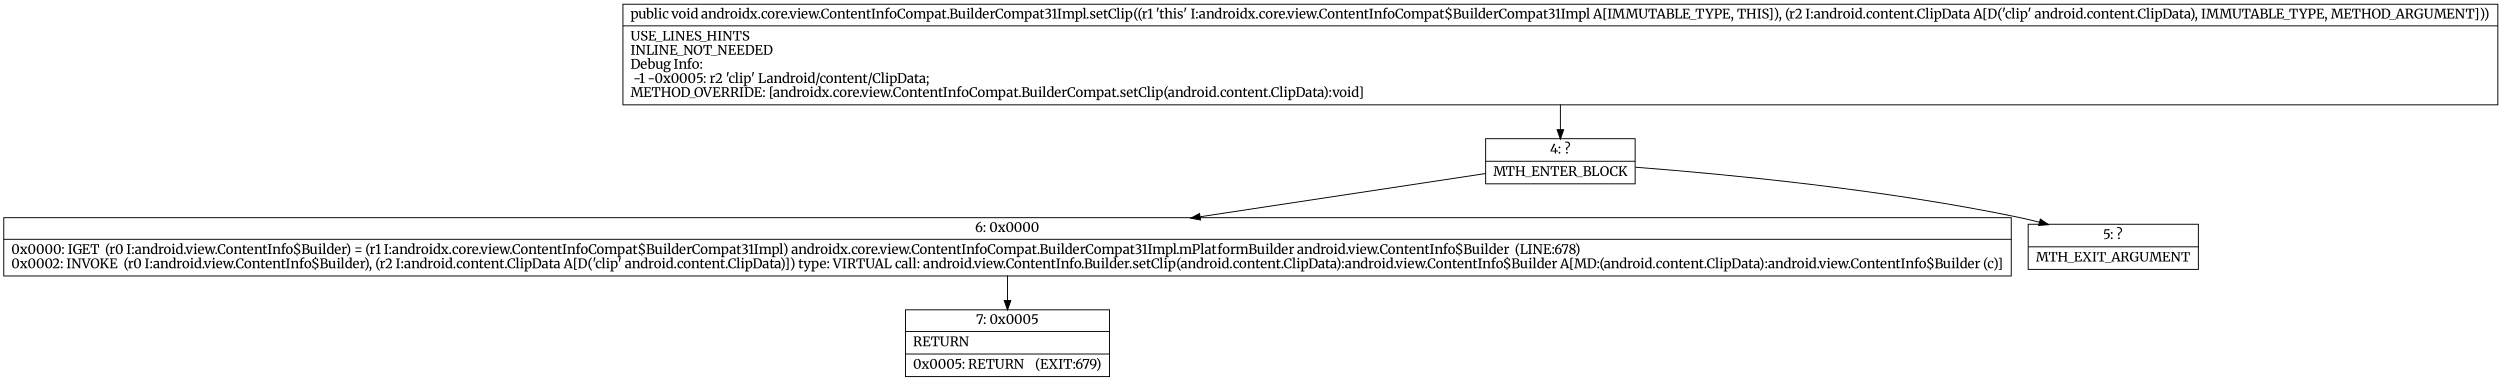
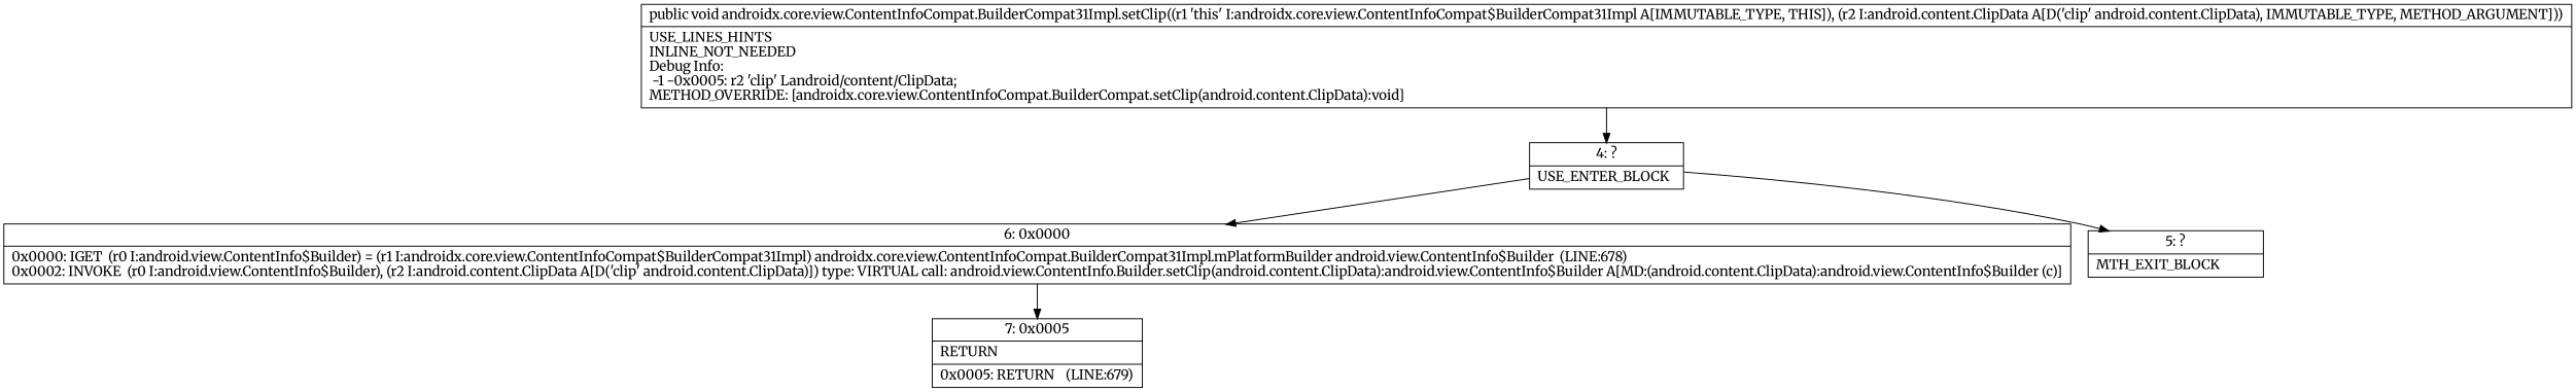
  digraph {
    fontname=Merriweather
    node [fontname=Merriweather shape=record]
    edge [fontname=Merriweather]
-   n1 [label="{4\:\ ?|MTH_ENTER_BLOCK\l}"]
+   n1 [label="{4\:\ ?|USE_ENTER_BLOCK\l}"]
    n2 [label="{6\:\ 0x0000|0x0000: IGET  (r0 I:android.view.ContentInfo$Builder) = (r1 I:androidx.core.view.ContentInfoCompat$BuilderCompat31Impl) androidx.core.view.ContentInfoCompat.BuilderCompat31Impl.mPlatformBuilder android.view.ContentInfo$Builder  (LINE:678)\l0x0002: INVOKE  (r0 I:android.view.ContentInfo$Builder), (r2 I:android.content.ClipData A[D('clip' android.content.ClipData)]) type: VIRTUAL call: android.view.ContentInfo.Builder.setClip(android.content.ClipData):android.view.ContentInfo$Builder A[MD:(android.content.ClipData):android.view.ContentInfo$Builder (c)]\l}"]
-   n3 [label="{5\:\ ?|MTH_EXIT_ARGUMENT\l}"]
-   n4 [label="{7\:\ 0x0005|RETURN\l|0x0005: RETURN    (EXIT:679)\l}"]
+   n3 [label="{5\:\ ?|MTH_EXIT_BLOCK\l}"]
+   n4 [label="{7\:\ 0x0005|RETURN\l|0x0005: RETURN    (LINE:679)\l}"]
    n5 [label="{public void androidx.core.view.ContentInfoCompat.BuilderCompat31Impl.setClip((r1 'this' I:androidx.core.view.ContentInfoCompat$BuilderCompat31Impl A[IMMUTABLE_TYPE, THIS]), (r2 I:android.content.ClipData A[D('clip' android.content.ClipData), IMMUTABLE_TYPE, METHOD_ARGUMENT]))  | USE_LINES_HINTS\lINLINE_NOT_NEEDED\lDebug Info:\l  \-1 \-0x0005: r2 'clip' Landroid\/content\/ClipData;\lMETHOD_OVERRIDE: [androidx.core.view.ContentInfoCompat.BuilderCompat.setClip(android.content.ClipData):void]\l}"]
    n1 -> n2
    n1 -> n3
    n2 -> n4
    n5 -> n1
  }
